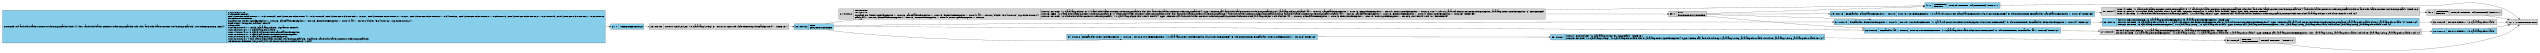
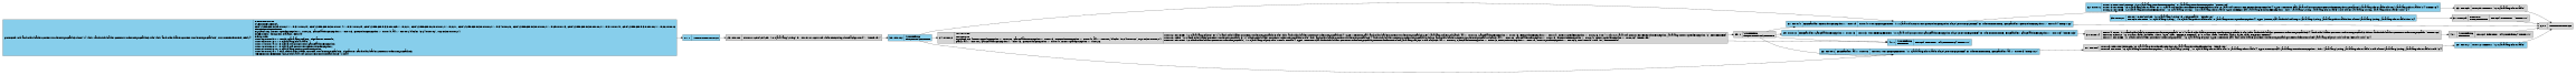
  digraph {
    rankdir=LR
    node [fillcolor=skyblue shape=record style=filled]
    edge [arrowhead=diamond]
    n1 [label="{21\:\ ?|MTH_ENTER_BLOCK\l}"]
    n2 [fillcolor=lightgrey label="{23\:\ 0x0000|0x0000: CONST_STR  (r0 I:java.lang.String) =  \"An error occurred while executing doInBackground()\"  (LINE:157)\l}"]
-   n3 [label="{38\:\ 0x0002|EXIT\lEXC_TOP_SPLITTER\l}"]
+   n3 [label="{38\:\ 0x0002|SYNTHETIC\lEXC_TOP_SPLITTER\l}"]
    n4 [fillcolor=lightgrey label="{24\:\ 0x0002|TRY_ENTER\lTRY_LEAVE\lTryCatch #2 \{InterruptedException \-\> 0x0026, CancellationException \-\> 0x0013, ExecutionException \-\> 0x001b, all \-\> 0x000c, blocks: (B:24:0x0002), top: B:38:0x0002 \}\lCatch: all \-\> 0x000c, CancellationException \-\> 0x0013, ExecutionException \-\> 0x001b, InterruptedException \-\> 0x0026\l|0x0002: INVOKE  (r1 I:java.lang.Object) = (r4 I:androidx.loader.content.ModernAsyncTask$3 A[D('this' androidx.loader.content.ModernAsyncTask$3)]) type: VIRTUAL call: androidx.loader.content.ModernAsyncTask.3.get():java.lang.Object A[Catch: all \-\> 0x000c, CancellationException \-\> 0x0013, ExecutionException \-\> 0x001b, InterruptedException \-\> 0x0026, MD:():V throws java.util.concurrent.ExecutionException, java.lang.InterruptedException (c), TRY_ENTER]\l0x0006: IGET  (r2 I:androidx.loader.content.ModernAsyncTask) = (r4 I:androidx.loader.content.ModernAsyncTask$3 A[D('this' androidx.loader.content.ModernAsyncTask$3)]) androidx.loader.content.ModernAsyncTask.3.this$0 androidx.loader.content.ModernAsyncTask A[Catch: all \-\> 0x000c, CancellationException \-\> 0x0013, ExecutionException \-\> 0x001b, InterruptedException \-\> 0x0026] (LINE:159)\l0x0008: INVOKE  (r2 I:androidx.loader.content.ModernAsyncTask), (r1 I:java.lang.Object A[D('result' Result)]) type: VIRTUAL call: androidx.loader.content.ModernAsyncTask.postResultIfNotInvoked(java.lang.Object):void A[Catch: all \-\> 0x000c, CancellationException \-\> 0x0013, ExecutionException \-\> 0x001b, InterruptedException \-\> 0x0026, MD:(Result):void (m), TRY_LEAVE]\l}"]
-   n5 [label="{34\:\ 0x0026|ExcHandler: InterruptedException \-\> 0x0026\l|0x0026: MOVE_EXCEPTION  (r0 I:java.lang.InterruptedException A[CUSTOM_DECLARE]) =  A[DONT_INLINE, ExcHandler: InterruptedException \-\> 0x0026] (LINE:160)\l}"]
    n6 [label="{31\:\ 0x001b|ExcHandler: ExecutionException \-\> 0x001b\l|0x001b: MOVE_EXCEPTION  (r1 I:java.util.concurrent.ExecutionException A[CUSTOM_DECLARE]) =  A[DONT_INLINE, ExcHandler: ExecutionException \-\> 0x001b] (LINE:162)\l}"]
    n7 [label="{26\:\ 0x000c|ExcHandler: all \-\> 0x000c\l|0x000c: MOVE_EXCEPTION  (r1 I:java.lang.Throwable A[CUSTOM_DECLARE]) =  A[DONT_INLINE, ExcHandler: all \-\> 0x000c] (LINE:167)\l}"]
-   n8 [fillcolor=lightgrey label="{39\:\ ?|EXIT\lEXC_BOTTOM_SPLITTER\l}"]
+   n8 [fillcolor=lightgrey label="{39\:\ ?|SYNTHETIC\lEXC_BOTTOM_SPLITTER\l}"]
    n9 [label="{41\:\ ?|SYNTHETIC\lRETURN\l|0x002d: RETURN   A[SYNTHETIC] (LINE:171)\l}"]
    n10 [label="{35\:\ 0x0027|0x0027: CONST_STR  (r1 I:java.lang.String) =  \"AsyncTask\"  (LINE:161)\l0x0029: INVOKE  (r1 I:java.lang.String), (r0 I:java.lang.Throwable A[D('e' java.lang.InterruptedException)]) type: STATIC call: android.util.Log.w(java.lang.String, java.lang.Throwable):int A[MD:(java.lang.String, java.lang.Throwable):int (c)]\l}"]
    n11 [label="{29\:\ 0x0013|ExcHandler: CancellationException \-\> 0x0013\l|0x0013: MOVE_EXCEPTION  (r0 I:java.util.concurrent.CancellationException A[CUSTOM_DECLARE]) =  A[DONT_INLINE, ExcHandler: CancellationException \-\> 0x0013] (LINE:165)\l}"]
    n12 [fillcolor=lightgrey label="{30\:\ 0x0014|0x0014: IGET  (r1 I:androidx.loader.content.ModernAsyncTask) = (r4 I:androidx.loader.content.ModernAsyncTask$3 A[D('this' androidx.loader.content.ModernAsyncTask$3)]) androidx.loader.content.ModernAsyncTask.3.this$0 androidx.loader.content.ModernAsyncTask  (LINE:166)\l0x0016: CONST  (r2 I:??[int, float, boolean, short, byte, char, OBJECT, ARRAY]) = (0 ??[int, float, boolean, short, byte, char, OBJECT, ARRAY]) \l0x0017: INVOKE  (r1 I:androidx.loader.content.ModernAsyncTask), (r2 I:java.lang.Object) type: VIRTUAL call: androidx.loader.content.ModernAsyncTask.postResultIfNotInvoked(java.lang.Object):void A[MD:(Result):void (m)]\l}"]
    n13 [label="{32\:\ 0x001c|0x001c: NEW_INSTANCE  (r2 I:java.lang.RuntimeException) =  java.lang.RuntimeException  (LINE:163)\l0x001e: INVOKE  (r3 I:java.lang.Throwable) = (r1 I:java.util.concurrent.ExecutionException A[D('e' java.util.concurrent.ExecutionException)]) type: VIRTUAL call: java.util.concurrent.ExecutionException.getCause():java.lang.Throwable A[MD:():java.lang.Throwable (s)] (LINE:164)\l0x0022: INVOKE  (r2 I:java.lang.RuntimeException), (r0 I:java.lang.String), (r3 I:java.lang.Throwable) type: DIRECT call: java.lang.RuntimeException.\<init\>(java.lang.String, java.lang.Throwable):void A[MD:(java.lang.String, java.lang.Throwable):void (c)]\l}"]
    n14 [fillcolor=lightgrey label="{27\:\ 0x000d|0x000d: NEW_INSTANCE  (r2 I:java.lang.RuntimeException) =  java.lang.RuntimeException  (LINE:168)\l0x000f: INVOKE  (r2 I:java.lang.RuntimeException), (r0 I:java.lang.String), (r1 I:java.lang.Throwable A[D('t' java.lang.Throwable)]) type: DIRECT call: java.lang.RuntimeException.\<init\>(java.lang.String, java.lang.Throwable):void A[MD:(java.lang.String, java.lang.Throwable):void (c)]\l}"]
    n15 [fillcolor=lightgrey label="{22\:\ ?|MTH_EXIT_BLOCK\l}"]
    n16 [fillcolor=lightgrey label="{37\:\ 0x002d|RETURN\lORIG_RETURN\l|0x002d: RETURN    (LINE:171)\l}"]
    n17 [fillcolor=lightgrey label="{40\:\ ?|SYNTHETIC\lRETURN\l|0x002d: RETURN   A[SYNTHETIC] (LINE:171)\l}"]
    n18 [fillcolor=lightgrey label="{33\:\ 0x0025|0x0025: THROW  (r2 I:java.lang.Throwable) \l}"]
    n19 [label="{28\:\ 0x0012|0x0012: THROW  (r2 I:java.lang.Throwable) \l}"]
    n20 [label="{protected void androidx.loader.content.ModernAsyncTask.3.done((r4 'this' I:androidx.loader.content.ModernAsyncTask$3 A[D('this' androidx.loader.content.ModernAsyncTask$3), IMMUTABLE_TYPE, THIS]))  | DONT_RENAME\lUSE_LINES_HINTS\lCROSS_EDGE: B:35:0x0027 \-\> B:37:0x002d, CROSS_EDGE: B:30:0x0014 \-\> B:37:0x002d, CROSS_EDGE: B:33:0x0025 \-\> B:22:?, CROSS_EDGE: B:28:0x0012 \-\> B:22:?, CROSS_EDGE: B:38:0x0002 \-\> B:34:0x0026, CROSS_EDGE: B:38:0x0002 \-\> B:29:0x0013, CROSS_EDGE: B:38:0x0002 \-\> B:31:0x001b, CROSS_EDGE: B:38:0x0002 \-\> B:26:0x000c\lINLINE_NOT_NEEDED\lTryCatch #2 \{InterruptedException \-\> 0x0026, CancellationException \-\> 0x0013, ExecutionException \-\> 0x001b, all \-\> 0x000c, blocks: (B:24:0x0002), top: B:38:0x0002 \}\lTYPE_VARS: [Progress, Params, Result]\lDebug Info:\l  0x0006\-0x000b: r1 'result' Ljava\/lang\/Object;, signature: TResult;\l  0x000d\-0x0013: r1 't' Ljava\/lang\/Throwable;\l  0x0014\-0x001a: r0 'e' Ljava\/util\/concurrent\/CancellationException;\l  0x001c\-0x0026: r1 'e' Ljava\/util\/concurrent\/ExecutionException;\l  0x0027\-0x002c: r0 'e' Ljava\/lang\/InterruptedException;\l  0x0000\-0x002d: r4 'this' Landroidx\/loader\/content\/ModernAsyncTask$3;, signature: Landroidx\/loader\/content\/ModernAsyncTask$3;\lMETHOD_OVERRIDE: [ClspMth\{java.util.concurrent.FutureTask.done():void\}]\l}"]
    n1 -> n2 [arrowhead=vee]
    n2 -> n3
    n3 -> n4
-   n3 -> n5 [arrowhead=normal]
    n3 -> n6
    n3 -> n7 [arrowhead=vee]
    n4 -> n8
    n4 -> n9
-   n5 -> n10 [arrowhead=vee]
    n6 -> n13 [arrowhead=normal]
    n7 -> n14 [arrowhead=normal]
    n8 -> n6
    n8 -> n7 [arrowhead=normal]
    n8 -> n9 [arrowhead=normal]
    n8 -> n11 [arrowhead=normal]
-   n9 -> n15 [arrowhead=vee]
+   n6 -> n15 [arrowhead=vee]
    n10 -> n16
    n11 -> n12
    n12 -> n17
    n13 -> n18
    n14 -> n19 [arrowhead=normal]
    n16 -> n15 [arrowhead=vee]
    n17 -> n15 [arrowhead=vee]
    n18 -> n15 [arrowhead=vee]
    n19 -> n15 [arrowhead=normal]
    n20 -> n1
  }
